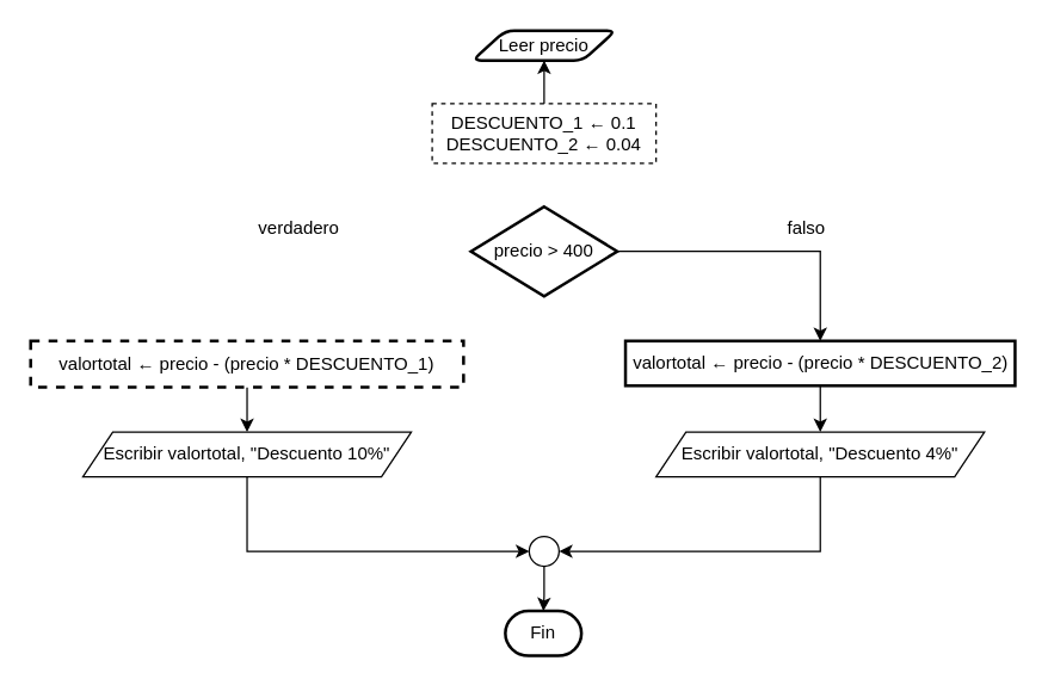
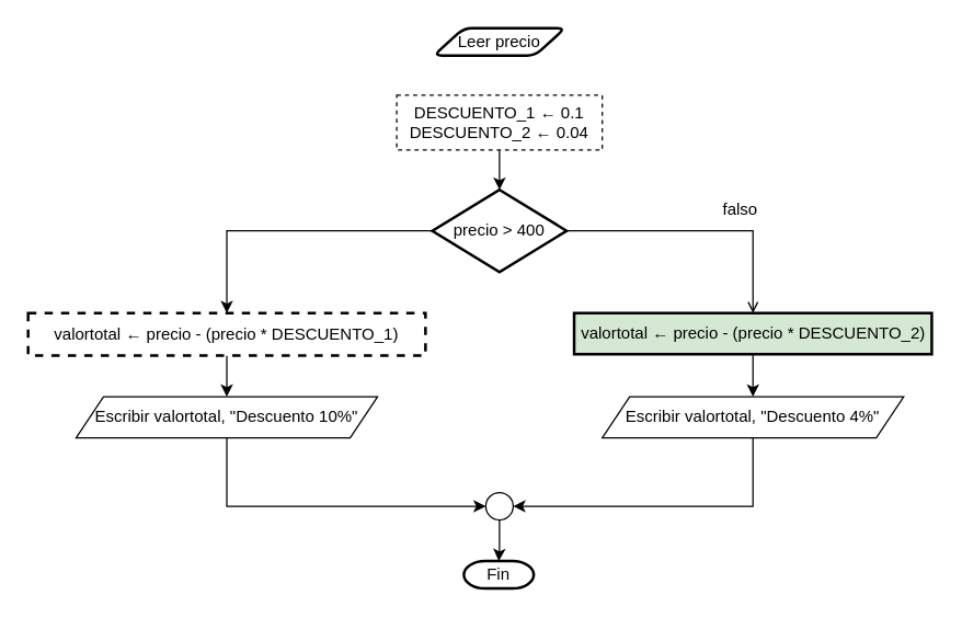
  <mxCell id="0" />
  <mxCell id="1" parent="0" />
  <mxCell id="2" value="Leer precio" style="shape=parallelogram;html=1;strokeWidth=2;perimeter=parallelogramPerimeter;whiteSpace=wrap;rounded=1;arcSize=12;size=0.23;" parent="1" vertex="1"><mxGeometry x="316" y="20" width="96" height="20" as="geometry" /></mxCell>
- <mxCell id="3" value="" style="edgeStyle=orthogonalEdgeStyle;rounded=0;orthogonalLoop=1;jettySize=auto;html=1;" parent="1" source="5" target="9" edge="1"><mxGeometry relative="1" as="geometry" /></mxCell>
+ <mxCell id="3" value="" style="edgeStyle=orthogonalEdgeStyle;rounded=0;orthogonalLoop=1;jettySize=auto;html=1;endArrow=open;" parent="1" source="5" target="9" edge="1"><mxGeometry relative="1" as="geometry" /></mxCell>
+ <mxCell id="4" value="" style="edgeStyle=orthogonalEdgeStyle;rounded=0;orthogonalLoop=1;jettySize=auto;html=1;" parent="1" source="5" target="11" edge="1"><mxGeometry relative="1" as="geometry" /></mxCell>
  <mxCell id="5" value="precio &amp;gt; 400" style="strokeWidth=2;html=1;shape=mxgraph.flowchart.decision;whiteSpace=wrap;" parent="1" vertex="1"><mxGeometry x="315" y="138" width="98" height="60" as="geometry" /></mxCell>
- <mxCell id="6" value="" style="edgeStyle=orthogonalEdgeStyle;rounded=0;orthogonalLoop=1;jettySize=auto;html=1;" parent="1" source="7" target="2" edge="1"><mxGeometry relative="1" as="geometry" /></mxCell>
+ <mxCell id="6" value="" style="edgeStyle=orthogonalEdgeStyle;rounded=0;orthogonalLoop=1;jettySize=auto;html=1;" parent="1" source="7" target="5" edge="1"><mxGeometry relative="1" as="geometry" /></mxCell>
  <mxCell id="7" value="DESCUENTO_1 ← 0.1&lt;br&gt;DESCUENTO_2 ← 0.04" style="rounded=0;whiteSpace=wrap;html=1;dashed=1;" parent="1" vertex="1"><mxGeometry x="289" y="69" width="150" height="40" as="geometry" /></mxCell>
  <mxCell id="8" value="" style="edgeStyle=orthogonalEdgeStyle;rounded=0;orthogonalLoop=1;jettySize=auto;html=1;" parent="1" source="9" target="17" edge="1"><mxGeometry relative="1" as="geometry" /></mxCell>
- <mxCell id="9" value="&lt;span style=&quot;font-family: &amp;#34;helvetica&amp;#34;&quot;&gt;valortotal ← precio - (precio * DESCUENTO_2)&lt;/span&gt;" style="whiteSpace=wrap;html=1;strokeWidth=2;" parent="1" vertex="1"><mxGeometry x="418.5" y="228" width="261" height="30" as="geometry" /></mxCell>
+ <mxCell id="9" value="&lt;span style=&quot;font-family: &amp;#34;helvetica&amp;#34;&quot;&gt;valortotal ← precio - (precio * DESCUENTO_2)&lt;/span&gt;" style="whiteSpace=wrap;html=1;strokeWidth=2;fillColor=#d5e8d4;" parent="1" vertex="1"><mxGeometry x="418.5" y="228" width="261" height="30" as="geometry" /></mxCell>
  <mxCell id="10" value="" style="edgeStyle=orthogonalEdgeStyle;rounded=0;orthogonalLoop=1;jettySize=auto;html=1;" parent="1" source="11" target="13" edge="1"><mxGeometry relative="1" as="geometry" /></mxCell>
  <mxCell id="11" value="&lt;span style=&quot;font-family: &amp;#34;helvetica&amp;#34;&quot;&gt;valortotal ← precio - (precio * DESCUENTO_1)&lt;/span&gt;" style="whiteSpace=wrap;html=1;strokeWidth=2;dashed=1;" parent="1" vertex="1"><mxGeometry x="20" y="228" width="290" height="31" as="geometry" /></mxCell>
  <mxCell id="12" value="" style="edgeStyle=orthogonalEdgeStyle;rounded=0;orthogonalLoop=1;jettySize=auto;html=1;exitX=0.5;exitY=1;exitDx=0;exitDy=0;entryX=0;entryY=0.5;entryDx=0;entryDy=0;" parent="1" source="13" target="19" edge="1"><mxGeometry relative="1" as="geometry"><Array as="points"><mxPoint x="165" y="369" /></Array></mxGeometry></mxCell>
  <mxCell id="13" value="Escribir valortotal, &quot;Descuento 10%&quot;" style="shape=parallelogram;perimeter=parallelogramPerimeter;whiteSpace=wrap;html=1;fixedSize=1;" parent="1" vertex="1"><mxGeometry x="55" y="289" width="220" height="30" as="geometry" /></mxCell>
- <mxCell id="14" value="verdadero" style="text;html=1;strokeColor=none;fillColor=none;align=center;verticalAlign=middle;whiteSpace=wrap;rounded=0;" parent="1" vertex="1"><mxGeometry x="170" y="138" width="60" height="30" as="geometry" /></mxCell>
  <mxCell id="15" value="falso" style="text;html=1;strokeColor=none;fillColor=none;align=center;verticalAlign=middle;whiteSpace=wrap;rounded=0;" parent="1" vertex="1"><mxGeometry x="510" y="138" width="60" height="30" as="geometry" /></mxCell>
  <mxCell id="16" style="edgeStyle=orthogonalEdgeStyle;rounded=0;orthogonalLoop=1;jettySize=auto;html=1;entryX=1;entryY=0.5;entryDx=0;entryDy=0;exitX=0.5;exitY=1;exitDx=0;exitDy=0;" parent="1" source="17" target="19" edge="1"><mxGeometry relative="1" as="geometry"><mxPoint x="550" y="329" as="sourcePoint" /><mxPoint x="450" y="354" as="targetPoint" /></mxGeometry></mxCell>
  <mxCell id="17" value="Escribir valortotal, &quot;Descuento 4%&quot;" style="shape=parallelogram;perimeter=parallelogramPerimeter;whiteSpace=wrap;html=1;fixedSize=1;" parent="1" vertex="1"><mxGeometry x="439" y="289" width="220" height="30" as="geometry" /></mxCell>
  <mxCell id="18" value="" style="edgeStyle=orthogonalEdgeStyle;rounded=0;orthogonalLoop=1;jettySize=auto;html=1;" parent="1" source="19" target="20" edge="1"><mxGeometry relative="1" as="geometry" /></mxCell>
  <mxCell id="19" value="" style="ellipse;whiteSpace=wrap;html=1;aspect=fixed;" parent="1" vertex="1"><mxGeometry x="354" y="359" width="20" height="20" as="geometry" /></mxCell>
- <mxCell id="20" value="Fin" style="strokeWidth=2;html=1;shape=mxgraph.flowchart.terminator;whiteSpace=wrap;" parent="1" vertex="1"><mxGeometry x="338" y="409" width="51" height="30" as="geometry" /></mxCell>
+ <mxCell id="20" value="Fin" style="strokeWidth=2;html=1;shape=mxgraph.flowchart.terminator;whiteSpace=wrap;" parent="1" vertex="1"><mxGeometry x="338" y="409" width="51" height="20" as="geometry" /></mxCell>
